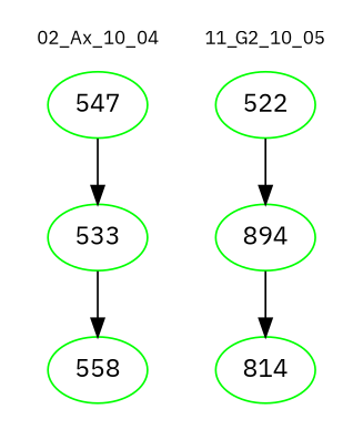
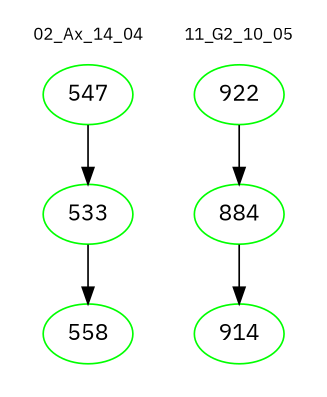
  digraph {
    fontname="IBM Plex Sans"
    node [color=green fontname="IBM Plex Sans"]
    edge [color=black fontname="IBM Plex Sans"]
    n1 [label=547]
    n2 [label=533]
    n3 [label=558]
-   n4 [label=522]
-   n5 [label=894]
-   n6 [label=814]
+   n4 [label=922]
+   n5 [label=884]
+   n6 [label=914]
    subgraph cluster_1 {
      color=white
      fontsize=10
-     label="02_Ax_10_04"
+     label="02_Ax_14_04"
      n1
      n2
      n3
    }
    subgraph cluster_2 {
      color=white
      fontsize=10
      label="11_G2_10_05"
      n4
      n5
      n6
    }
    n1 -> n2
    n2 -> n3
    n4 -> n5
    n5 -> n6
  }
